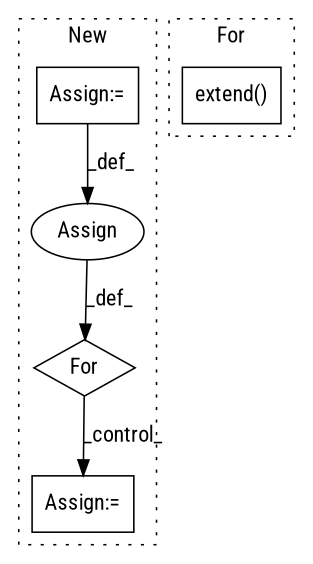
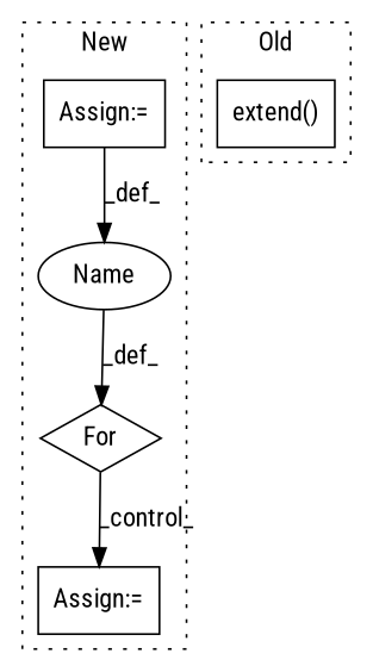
  digraph {
    fontname="Roboto Condensed"
    node [a=68 fontname="Roboto Condensed" l=3 shape=box]
    edge [fontname="Roboto Condensed"]
    n1 [a=107 l="4,26" label=For s="4072,4105" shape=diamond]
    n2 [label="Assign:=" s=4132]
-   n3 [a=87 l=12 label=Assign s=4076 shape=ellipse]
+   n3 [a=87 l=12 label=Name s=4076 shape=ellipse]
    n4 [label="Assign:=" s=3489]
    n5 [a=75 l="33,1" label="extend()" s="3075,3109"]
    subgraph cluster_1 {
      label=New
      style=dotted
      n1
      n2
      n3
      n4
    }
    subgraph cluster_2 {
-     label=For
+     label=Old
      style=dotted
      n5
    }
    n1 -> n2 [label=_control_]
    n3 -> n1 [label=_def_]
    n4 -> n3 [label=_def_]
  }
